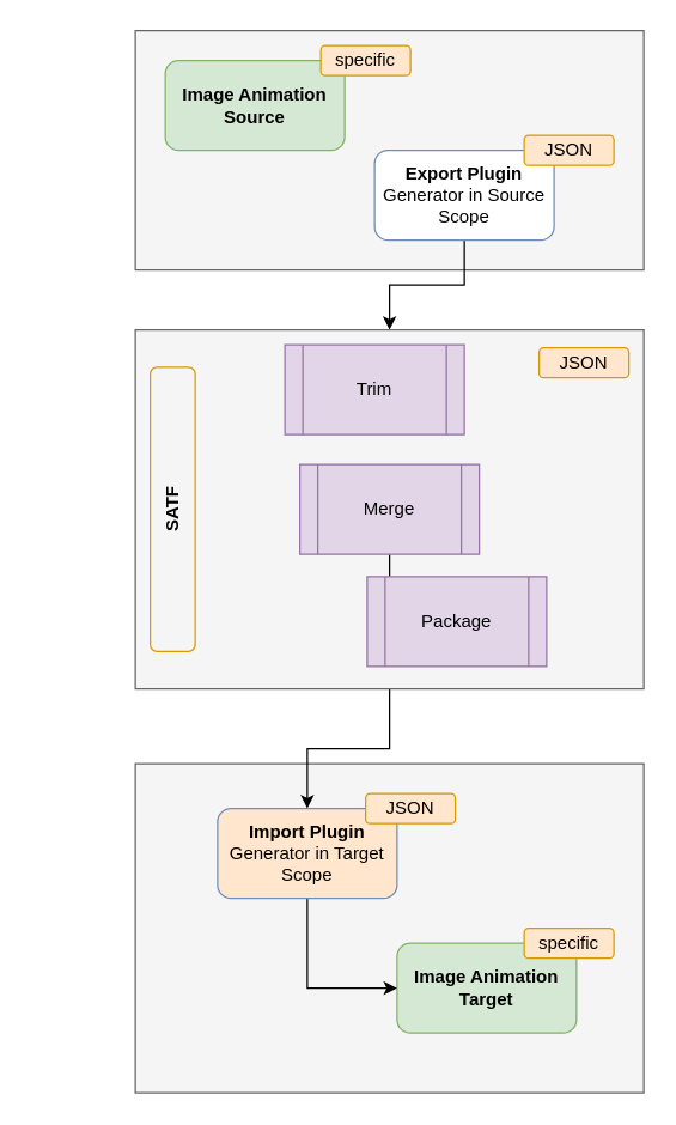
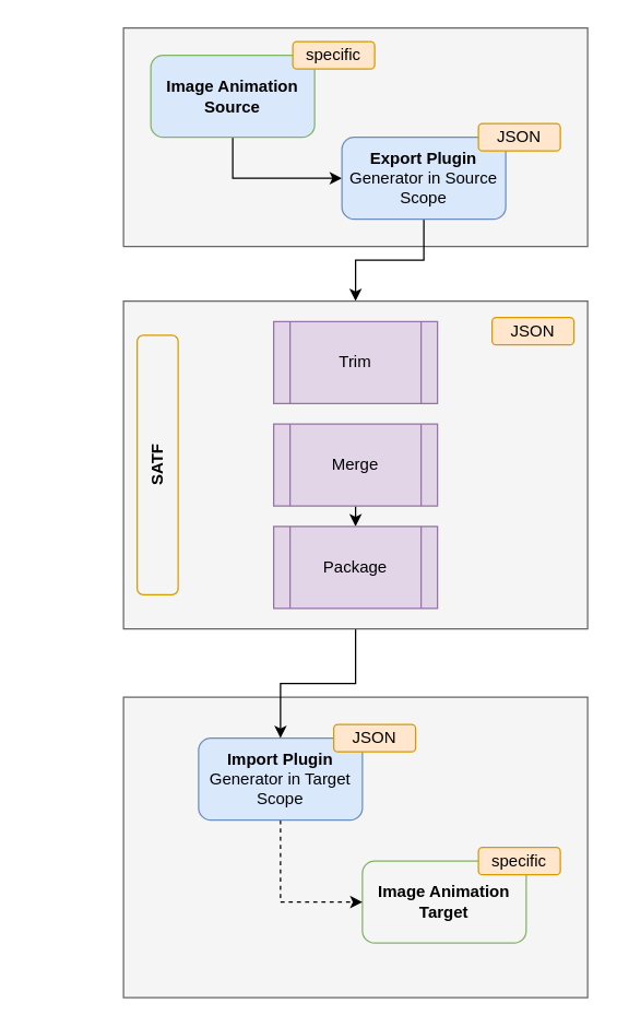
  <mxCell id="0" />
  <mxCell id="1" parent="0" />
  <mxCell id="2" value="" style="rounded=0;whiteSpace=wrap;html=1;fillColor=#f5f5f5;fontColor=#333333;strokeColor=#666666;" vertex="1" parent="1"><mxGeometry x="90" y="510" width="340" height="220" as="geometry" /></mxCell>
  <mxCell id="3" value="" style="rounded=0;whiteSpace=wrap;html=1;fillColor=#f5f5f5;fontColor=#333333;strokeColor=#666666;" vertex="1" parent="1"><mxGeometry x="90" y="20" width="340" height="160" as="geometry" /></mxCell>
- <mxCell id="5" value="&lt;b&gt;Image Animation Source&lt;/b&gt;" style="rounded=1;whiteSpace=wrap;html=1;glass=0;shadow=0;fillColor=#d5e8d4;strokeColor=#82b366;" parent="1" vertex="1"><mxGeometry x="110" y="40" width="120" height="60" as="geometry" /></mxCell>
- <mxCell id="6" value="&lt;b&gt;Image Animation Target&lt;/b&gt;" style="rounded=1;whiteSpace=wrap;html=1;fillColor=#d5e8d4;strokeColor=#82b366;" parent="1" vertex="1"><mxGeometry x="265" y="630" width="120" height="60" as="geometry" /></mxCell>
+ <mxCell id="4" style="edgeStyle=orthogonalEdgeStyle;rounded=0;orthogonalLoop=1;jettySize=auto;html=1;exitX=0.5;exitY=1;exitDx=0;exitDy=0;" edge="1" parent="1" source="5" target="8"><mxGeometry relative="1" as="geometry" /></mxCell>
+ <mxCell id="5" value="&lt;b&gt;Image Animation Source&lt;/b&gt;" style="rounded=1;whiteSpace=wrap;html=1;glass=0;shadow=0;fillColor=#dae8fc;strokeColor=#82b366;" parent="1" vertex="1"><mxGeometry x="110" y="40" width="120" height="60" as="geometry" /></mxCell>
+ <mxCell id="6" value="&lt;b&gt;Image Animation Target&lt;/b&gt;" style="rounded=1;whiteSpace=wrap;html=1;fillColor=#f5f5f5;strokeColor=#82b366;" parent="1" vertex="1"><mxGeometry x="265" y="630" width="120" height="60" as="geometry" /></mxCell>
  <mxCell id="7" style="edgeStyle=orthogonalEdgeStyle;rounded=0;orthogonalLoop=1;jettySize=auto;html=1;exitX=0.5;exitY=1;exitDx=0;exitDy=0;entryX=0.5;entryY=0;entryDx=0;entryDy=0;" edge="1" parent="1" source="8" target="12"><mxGeometry relative="1" as="geometry" /></mxCell>
- <mxCell id="8" value="&lt;b&gt;Export Plugin&lt;/b&gt;&lt;br&gt;Generator in Source Scope" style="rounded=1;whiteSpace=wrap;html=1;fillColor=#ffffff;strokeColor=#6c8ebf;" vertex="1" parent="1"><mxGeometry x="250" y="100" width="120" height="60" as="geometry" /></mxCell>
- <mxCell id="9" style="edgeStyle=orthogonalEdgeStyle;rounded=0;orthogonalLoop=1;jettySize=auto;html=1;exitX=0.5;exitY=1;exitDx=0;exitDy=0;entryX=0;entryY=0.5;entryDx=0;entryDy=0;" edge="1" parent="1" source="10" target="6"><mxGeometry relative="1" as="geometry" /></mxCell>
- <mxCell id="10" value="&lt;b&gt;Import Plugin&lt;/b&gt;&lt;br&gt;Generator in Target Scope" style="rounded=1;whiteSpace=wrap;html=1;fillColor=#ffe6cc;strokeColor=#6c8ebf;" vertex="1" parent="1"><mxGeometry x="145" y="540" width="120" height="60" as="geometry" /></mxCell>
+ <mxCell id="8" value="&lt;b&gt;Export Plugin&lt;/b&gt;&lt;br&gt;Generator in Source Scope" style="rounded=1;whiteSpace=wrap;html=1;fillColor=#dae8fc;strokeColor=#6c8ebf;" vertex="1" parent="1"><mxGeometry x="250" y="100" width="120" height="60" as="geometry" /></mxCell>
+ <mxCell id="9" style="edgeStyle=orthogonalEdgeStyle;rounded=0;orthogonalLoop=1;jettySize=auto;html=1;exitX=0.5;exitY=1;exitDx=0;exitDy=0;entryX=0;entryY=0.5;entryDx=0;entryDy=0;dashed=1;" edge="1" parent="1" source="10" target="6"><mxGeometry relative="1" as="geometry" /></mxCell>
+ <mxCell id="10" value="&lt;b&gt;Import Plugin&lt;/b&gt;&lt;br&gt;Generator in Target Scope" style="rounded=1;whiteSpace=wrap;html=1;fillColor=#dae8fc;strokeColor=#6c8ebf;" vertex="1" parent="1"><mxGeometry x="145" y="540" width="120" height="60" as="geometry" /></mxCell>
  <mxCell id="11" style="edgeStyle=orthogonalEdgeStyle;rounded=0;orthogonalLoop=1;jettySize=auto;html=1;exitX=0.5;exitY=1;exitDx=0;exitDy=0;entryX=0.5;entryY=0;entryDx=0;entryDy=0;" edge="1" parent="1" source="12" target="10"><mxGeometry relative="1" as="geometry" /></mxCell>
  <mxCell id="12" value="" style="rounded=0;whiteSpace=wrap;html=1;fillColor=#f5f5f5;fontColor=#333333;strokeColor=#666666;" vertex="1" parent="1"><mxGeometry x="90" y="220" width="340" height="240" as="geometry" /></mxCell>
  <mxCell id="13" value="&lt;b&gt;SATF&lt;/b&gt;" style="rounded=1;whiteSpace=wrap;html=1;fillColor=#f5f5f5;strokeColor=#d79b00;rotation=-90;" parent="1" vertex="1"><mxGeometry x="20" y="325" width="190" height="30" as="geometry" /></mxCell>
- <mxCell id="14" value="Trim" style="shape=process;whiteSpace=wrap;html=1;backgroundOutline=1;fillColor=#e1d5e7;strokeColor=#9673a6;" vertex="1" parent="1"><mxGeometry x="190" y="230" width="120" height="60" as="geometry" /></mxCell>
+ <mxCell id="14" value="Trim" style="shape=process;whiteSpace=wrap;html=1;backgroundOutline=1;fillColor=#e1d5e7;strokeColor=#9673a6;" vertex="1" parent="1"><mxGeometry x="200" y="235" width="120" height="60" as="geometry" /></mxCell>
  <mxCell id="15" style="edgeStyle=orthogonalEdgeStyle;rounded=0;orthogonalLoop=1;jettySize=auto;html=1;exitX=0.5;exitY=1;exitDx=0;exitDy=0;entryX=0.5;entryY=0;entryDx=0;entryDy=0;" edge="1" parent="1" source="16" target="17"><mxGeometry relative="1" as="geometry" /></mxCell>
  <mxCell id="16" value="Merge" style="shape=process;whiteSpace=wrap;html=1;backgroundOutline=1;fillColor=#e1d5e7;strokeColor=#9673a6;" vertex="1" parent="1"><mxGeometry x="200" y="310" width="120" height="60" as="geometry" /></mxCell>
- <mxCell id="17" value="Package" style="shape=process;whiteSpace=wrap;html=1;backgroundOutline=1;fillColor=#e1d5e7;strokeColor=#9673a6;" vertex="1" parent="1"><mxGeometry x="245" y="385" width="120" height="60" as="geometry" /></mxCell>
+ <mxCell id="17" value="Package" style="shape=process;whiteSpace=wrap;html=1;backgroundOutline=1;fillColor=#e1d5e7;strokeColor=#9673a6;" vertex="1" parent="1"><mxGeometry x="200" y="385" width="120" height="60" as="geometry" /></mxCell>
  <mxCell id="18" value="JSON" style="rounded=1;whiteSpace=wrap;html=1;fillColor=#ffe6cc;strokeColor=#d79b00;" vertex="1" parent="1"><mxGeometry x="350" y="90" width="60" height="20" as="geometry" /></mxCell>
  <mxCell id="19" value="JSON" style="rounded=1;whiteSpace=wrap;html=1;fillColor=#ffe6cc;strokeColor=#d79b00;" vertex="1" parent="1"><mxGeometry x="244" y="530" width="60" height="20" as="geometry" /></mxCell>
  <mxCell id="20" value="specific" style="rounded=1;whiteSpace=wrap;html=1;fillColor=#ffe6cc;strokeColor=#d79b00;" vertex="1" parent="1"><mxGeometry x="214" y="30" width="60" height="20" as="geometry" /></mxCell>
  <mxCell id="21" value="specific" style="rounded=1;whiteSpace=wrap;html=1;fillColor=#ffe6cc;strokeColor=#d79b00;" vertex="1" parent="1"><mxGeometry x="350" y="620" width="60" height="20" as="geometry" /></mxCell>
  <mxCell id="22" value="JSON" style="rounded=1;whiteSpace=wrap;html=1;fillColor=#ffe6cc;strokeColor=#d79b00;" vertex="1" parent="1"><mxGeometry x="360" y="232" width="60" height="20" as="geometry" /></mxCell>
